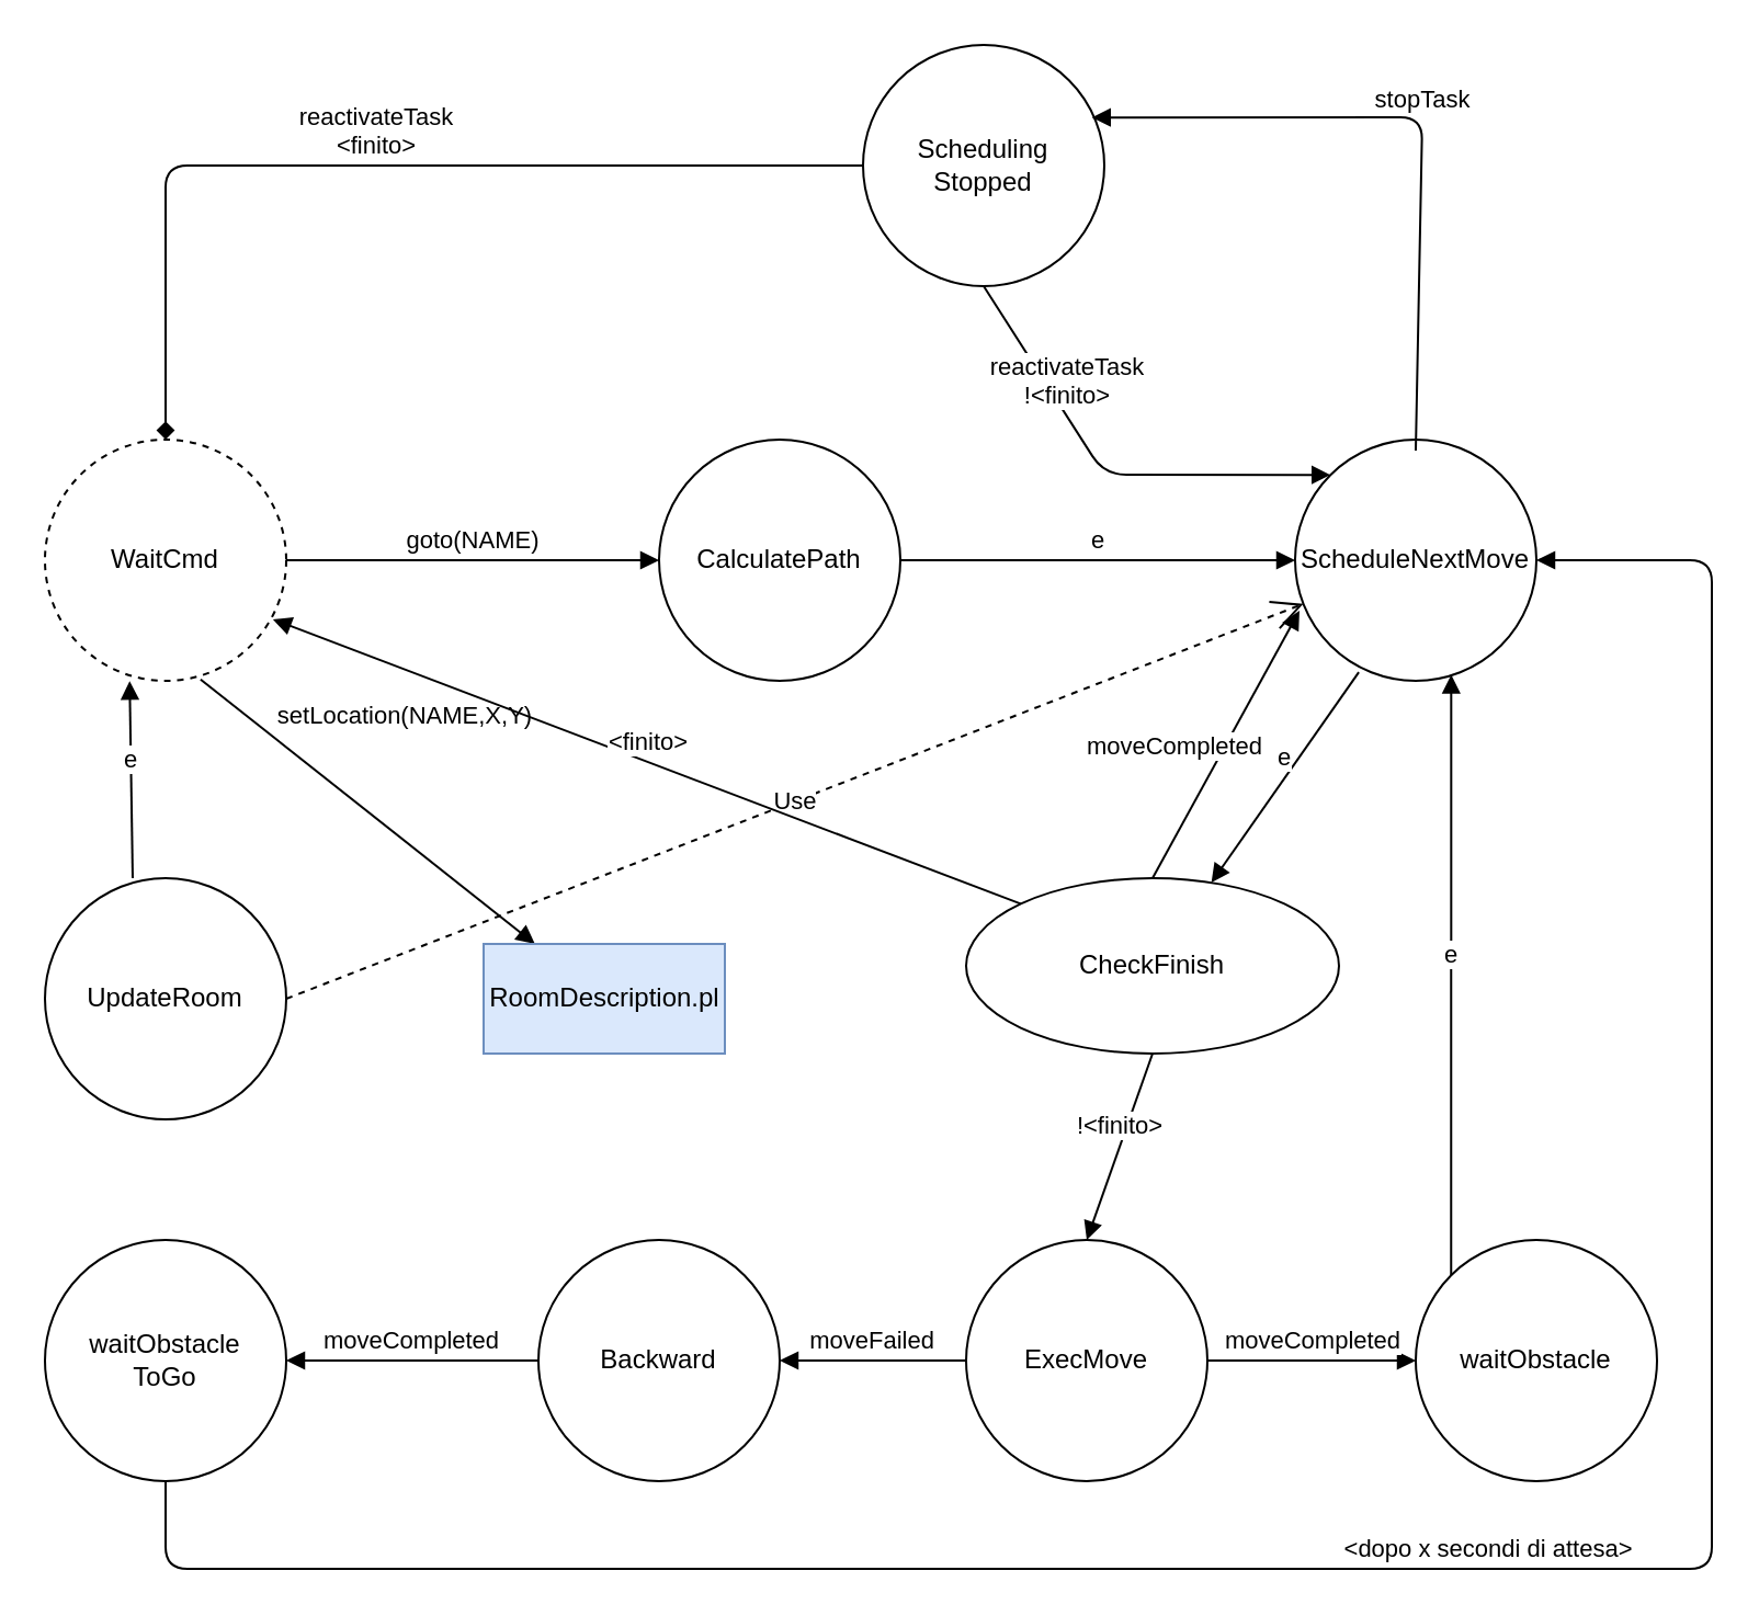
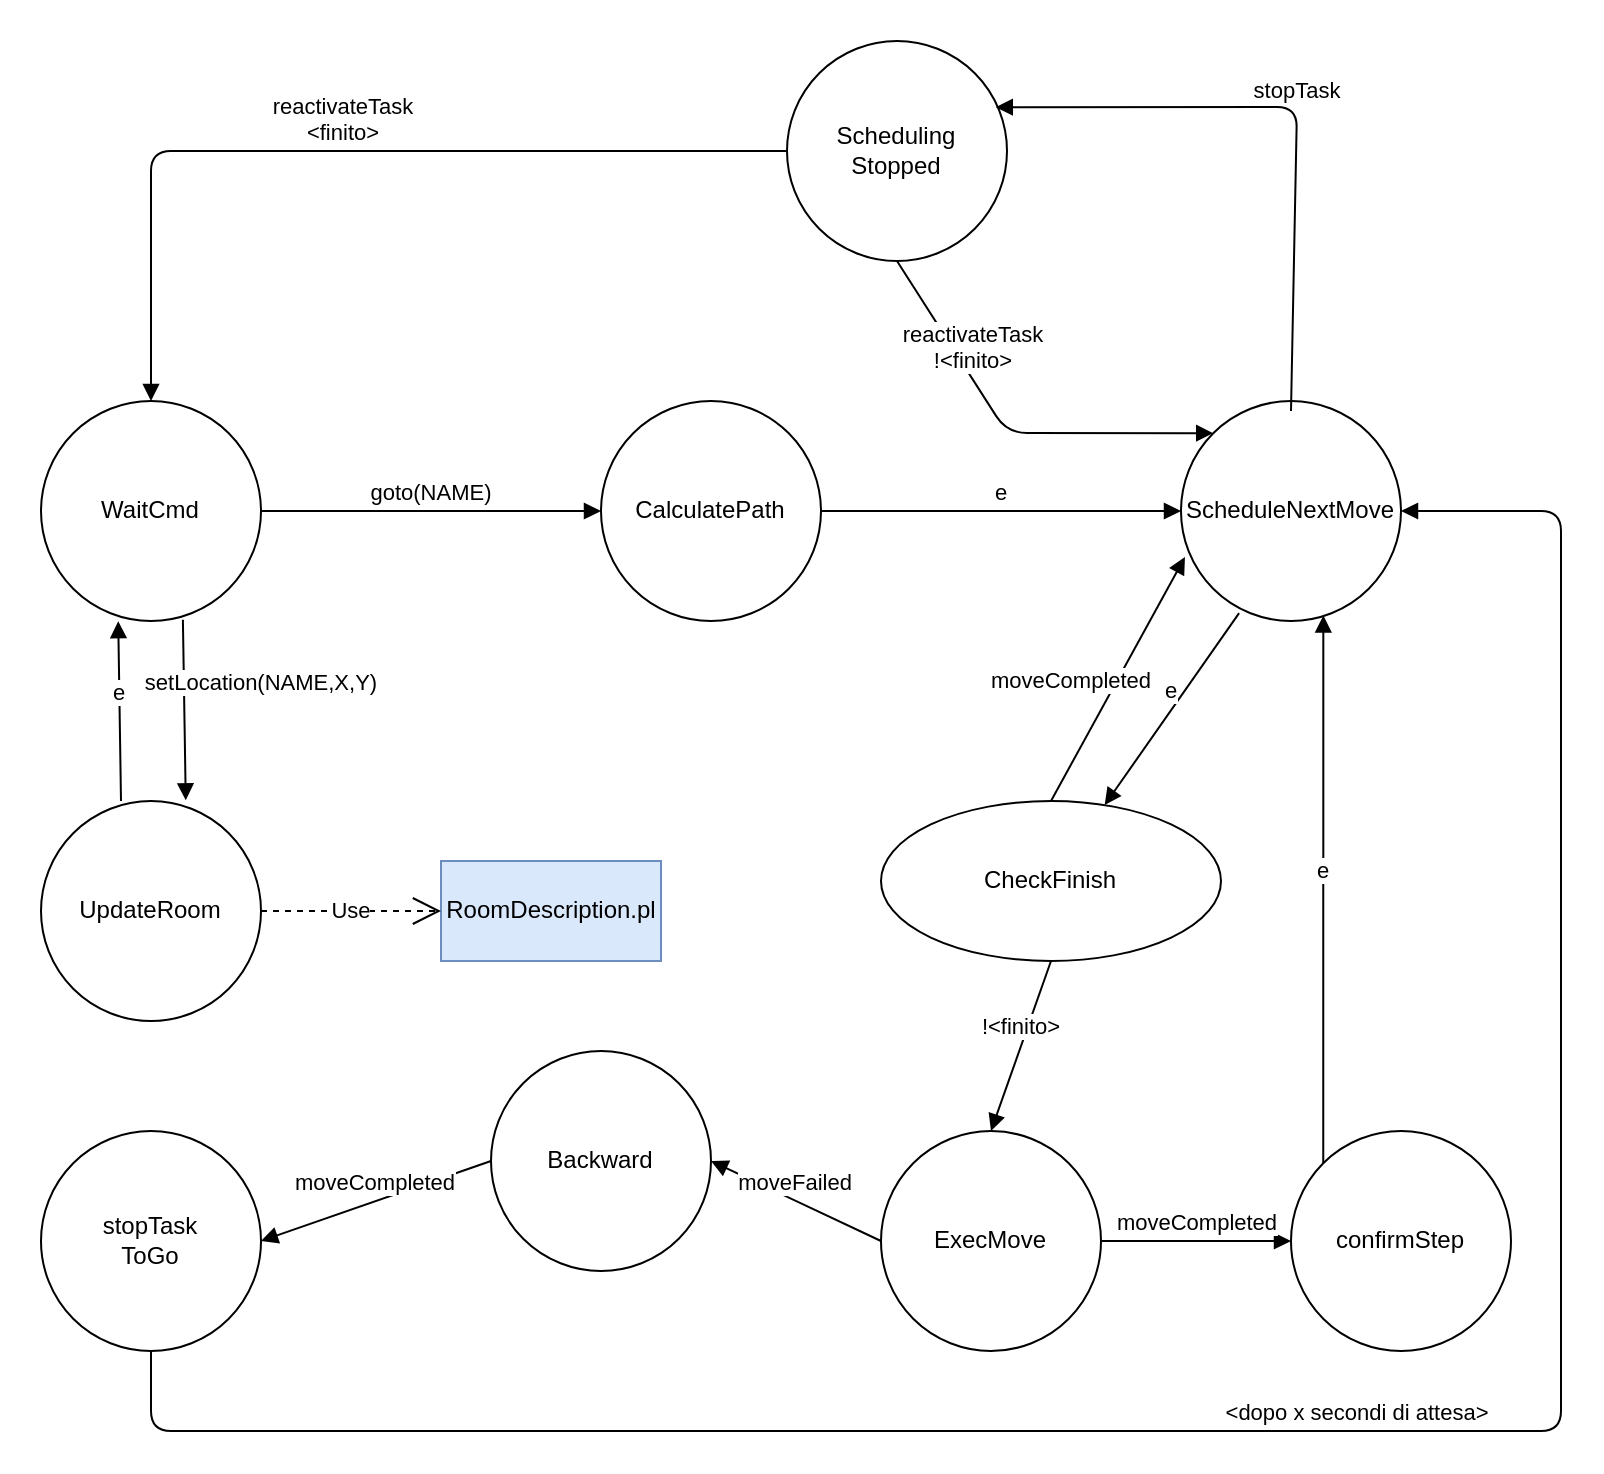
  <mxCell id="0" />
  <mxCell id="1" parent="0" />
- <mxCell id="2" value="WaitCmd" style="ellipse;whiteSpace=wrap;html=1;dashed=1;" vertex="1" parent="1"><mxGeometry x="20" y="200" width="110" height="110" as="geometry" /></mxCell>
+ <mxCell id="2" value="WaitCmd" style="ellipse;whiteSpace=wrap;html=1;" vertex="1" parent="1"><mxGeometry x="20" y="200" width="110" height="110" as="geometry" /></mxCell>
  <mxCell id="3" value="CalculatePath&lt;span style=&quot;font-family: &amp;#34;helvetica&amp;#34; , &amp;#34;arial&amp;#34; , sans-serif ; font-size: 0px ; white-space: nowrap&quot;&gt;%3CmxGraphModel%3E%3Croot%3E%3CmxCell%20id%3D%220%22%2F%3E%3CmxCell%20id%3D%221%22%20parent%3D%220%22%2F%3E%3CmxCell%20id%3D%222%22%20value%3D%22WaitCmd%22%20style%3D%22ellipse%3BwhiteSpace%3Dwrap%3Bhtml%3D1%3B%22%20vertex%3D%221%22%20parent%3D%221%22%3E%3CmxGeometry%20x%3D%2240%22%20y%3D%2240%22%20width%3D%22110%22%20height%3D%22110%22%20as%3D%22geometry%22%2F%3E%3C%2FmxCell%3E%3C%2Froot%3E%3C%2FmxGraphModel%3E&lt;/span&gt;" style="ellipse;whiteSpace=wrap;html=1;" vertex="1" parent="1"><mxGeometry x="300" y="200" width="110" height="110" as="geometry" /></mxCell>
  <mxCell id="4" value="ScheduleNextMove" style="ellipse;whiteSpace=wrap;html=1;" vertex="1" parent="1"><mxGeometry x="590" y="200" width="110" height="110" as="geometry" /></mxCell>
  <mxCell id="5" value="CheckFinish" style="ellipse;whiteSpace=wrap;html=1;" vertex="1" parent="1"><mxGeometry x="440" y="400" width="170" height="80" as="geometry" /></mxCell>
  <mxCell id="6" value="UpdateRoom" style="ellipse;whiteSpace=wrap;html=1;" vertex="1" parent="1"><mxGeometry x="20" y="400" width="110" height="110" as="geometry" /></mxCell>
  <mxCell id="7" value="goto(NAME)" style="html=1;verticalAlign=bottom;endArrow=block;entryX=0;entryY=0.5;entryDx=0;entryDy=0;" edge="1" parent="1" source="2" target="3"><mxGeometry width="80" relative="1" as="geometry"><mxPoint x="130" y="255" as="sourcePoint" /><mxPoint x="210" y="255" as="targetPoint" /></mxGeometry></mxCell>
  <mxCell id="8" value="e" style="html=1;verticalAlign=bottom;endArrow=block;" edge="1" parent="1" source="3" target="4"><mxGeometry width="80" relative="1" as="geometry"><mxPoint x="410" y="255" as="sourcePoint" /><mxPoint x="490" y="255" as="targetPoint" /></mxGeometry></mxCell>
  <mxCell id="9" value="e" style="html=1;verticalAlign=bottom;endArrow=block;exitX=0.264;exitY=0.964;exitDx=0;exitDy=0;exitPerimeter=0;" edge="1" parent="1" source="4" target="5"><mxGeometry width="80" relative="1" as="geometry"><mxPoint x="420" y="370" as="sourcePoint" /><mxPoint x="500" y="370" as="targetPoint" /></mxGeometry></mxCell>
  <mxCell id="10" value="moveCompleted" style="html=1;verticalAlign=bottom;endArrow=block;exitX=0.5;exitY=0;exitDx=0;exitDy=0;entryX=0.018;entryY=0.709;entryDx=0;entryDy=0;entryPerimeter=0;" edge="1" parent="1" source="5" target="4"><mxGeometry x="-0.291" y="16" width="80" relative="1" as="geometry"><mxPoint x="530" y="410" as="sourcePoint" /><mxPoint x="610" y="410" as="targetPoint" /><mxPoint as="offset" /></mxGeometry></mxCell>
- <mxCell id="11" value="setLocation(NAME,X,Y)" style="html=1;verticalAlign=bottom;endArrow=block;exitX=0.645;exitY=0.994;exitDx=0;exitDy=0;exitPerimeter=0;" edge="1" parent="1" source="2" target="13"><mxGeometry x="-0.086" y="38" width="80" relative="1" as="geometry"><mxPoint x="180" y="370" as="sourcePoint" /><mxPoint x="260" y="370" as="targetPoint" /><mxPoint as="offset" /></mxGeometry></mxCell>
+ <mxCell id="11" value="setLocation(NAME,X,Y)" style="html=1;verticalAlign=bottom;endArrow=block;exitX=0.645;exitY=0.994;exitDx=0;exitDy=0;exitPerimeter=0;entryX=0.658;entryY=-0.003;entryDx=0;entryDy=0;entryPerimeter=0;" edge="1" parent="1" source="2" target="6"><mxGeometry x="-0.086" y="38" width="80" relative="1" as="geometry"><mxPoint x="180" y="370" as="sourcePoint" /><mxPoint x="260" y="370" as="targetPoint" /><mxPoint as="offset" /></mxGeometry></mxCell>
  <mxCell id="12" value="e" style="html=1;verticalAlign=bottom;endArrow=block;entryX=0.351;entryY=1.001;entryDx=0;entryDy=0;entryPerimeter=0;" edge="1" parent="1" target="2"><mxGeometry width="80" relative="1" as="geometry"><mxPoint x="60" y="400" as="sourcePoint" /><mxPoint x="140" y="400" as="targetPoint" /></mxGeometry></mxCell>
  <mxCell id="13" value="RoomDescription.pl" style="html=1;fillColor=#dae8fc;strokeColor=#6c8ebf;" vertex="1" parent="1"><mxGeometry x="220" y="430" width="110" height="50" as="geometry" /></mxCell>
- <mxCell id="14" value="Use" style="endArrow=open;endSize=12;dashed=1;html=1;exitX=1;exitY=0.5;exitDx=0;exitDy=0;" edge="1" parent="1" source="6" target="4"><mxGeometry width="160" relative="1" as="geometry"><mxPoint x="427" y="440" as="sourcePoint" /><mxPoint x="427" y="380" as="targetPoint" /></mxGeometry></mxCell>
+ <mxCell id="14" value="Use" style="endArrow=open;endSize=12;dashed=1;html=1;exitX=1;exitY=0.5;exitDx=0;exitDy=0;entryX=0;entryY=0.5;entryDx=0;entryDy=0;" edge="1" parent="1" source="6" target="13"><mxGeometry width="160" relative="1" as="geometry"><mxPoint x="427" y="440" as="sourcePoint" /><mxPoint x="427" y="380" as="targetPoint" /></mxGeometry></mxCell>
  <mxCell id="15" value="Scheduling&lt;br&gt;Stopped" style="ellipse;whiteSpace=wrap;html=1;" vertex="1" parent="1"><mxGeometry x="393" y="20" width="110" height="110" as="geometry" /></mxCell>
  <mxCell id="16" value="stopTask" style="html=1;verticalAlign=bottom;endArrow=block;entryX=0.949;entryY=0.301;entryDx=0;entryDy=0;entryPerimeter=0;exitX=0.5;exitY=0.045;exitDx=0;exitDy=0;exitPerimeter=0;" edge="1" parent="1" source="4" target="15"><mxGeometry width="80" relative="1" as="geometry"><mxPoint x="645" y="195" as="sourcePoint" /><mxPoint x="710" y="145" as="targetPoint" /><Array as="points"><mxPoint x="648" y="53" /></Array></mxGeometry></mxCell>
- <mxCell id="17" value="&amp;lt;finito&amp;gt;" style="html=1;verticalAlign=bottom;endArrow=block;exitX=0;exitY=0;exitDx=0;exitDy=0;entryX=0.945;entryY=0.745;entryDx=0;entryDy=0;entryPerimeter=0;" edge="1" parent="1" source="5" target="2"><mxGeometry width="80" relative="1" as="geometry"><mxPoint x="300" y="525" as="sourcePoint" /><mxPoint x="380" y="525" as="targetPoint" /></mxGeometry></mxCell>
  <mxCell id="18" value="ExecMove" style="ellipse;whiteSpace=wrap;html=1;" vertex="1" parent="1"><mxGeometry x="440" y="565" width="110" height="110" as="geometry" /></mxCell>
  <mxCell id="19" value="!&amp;lt;finito&amp;gt;" style="html=1;verticalAlign=bottom;endArrow=block;exitX=0.5;exitY=1;exitDx=0;exitDy=0;entryX=0.5;entryY=0;entryDx=0;entryDy=0;" edge="1" parent="1" source="5" target="18"><mxGeometry width="80" relative="1" as="geometry"><mxPoint x="300" y="625" as="sourcePoint" /><mxPoint x="380" y="625" as="targetPoint" /></mxGeometry></mxCell>
- <mxCell id="20" value="waitObstacle" style="ellipse;whiteSpace=wrap;html=1;" vertex="1" parent="1"><mxGeometry x="645" y="565" width="110" height="110" as="geometry" /></mxCell>
+ <mxCell id="20" value="confirmStep" style="ellipse;whiteSpace=wrap;html=1;" vertex="1" parent="1"><mxGeometry x="645" y="565" width="110" height="110" as="geometry" /></mxCell>
  <mxCell id="21" value="moveCompleted" style="html=1;verticalAlign=bottom;endArrow=block;exitX=1;exitY=0.5;exitDx=0;exitDy=0;entryX=0;entryY=0.5;entryDx=0;entryDy=0;" edge="1" parent="1" source="18" target="20"><mxGeometry width="80" relative="1" as="geometry"><mxPoint x="480" y="715" as="sourcePoint" /><mxPoint x="560" y="715" as="targetPoint" /></mxGeometry></mxCell>
  <mxCell id="22" value="moveFailed" style="html=1;verticalAlign=bottom;endArrow=block;exitX=0;exitY=0.5;exitDx=0;exitDy=0;entryX=1;entryY=0.5;entryDx=0;entryDy=0;" edge="1" parent="1" source="18" target="23"><mxGeometry width="80" relative="1" as="geometry"><mxPoint x="300" y="665" as="sourcePoint" /><mxPoint x="350" y="620" as="targetPoint" /></mxGeometry></mxCell>
- <mxCell id="23" value="Backward" style="ellipse;whiteSpace=wrap;html=1;" vertex="1" parent="1"><mxGeometry x="245" y="565" width="110" height="110" as="geometry" /></mxCell>
- <mxCell id="24" value="waitObstacle&lt;br&gt;ToGo" style="ellipse;whiteSpace=wrap;html=1;" vertex="1" parent="1"><mxGeometry x="20" y="565" width="110" height="110" as="geometry" /></mxCell>
+ <mxCell id="23" value="Backward" style="ellipse;whiteSpace=wrap;html=1;" vertex="1" parent="1"><mxGeometry x="245" y="525" width="110" height="110" as="geometry" /></mxCell>
+ <mxCell id="24" value="stopTask&lt;br&gt;ToGo" style="ellipse;whiteSpace=wrap;html=1;" vertex="1" parent="1"><mxGeometry x="20" y="565" width="110" height="110" as="geometry" /></mxCell>
  <mxCell id="25" value="moveCompleted" style="html=1;verticalAlign=bottom;endArrow=block;exitX=0;exitY=0.5;exitDx=0;exitDy=0;entryX=1;entryY=0.5;entryDx=0;entryDy=0;" edge="1" parent="1" source="23" target="24"><mxGeometry width="80" relative="1" as="geometry"><mxPoint x="450" y="630" as="sourcePoint" /><mxPoint x="365" y="630" as="targetPoint" /></mxGeometry></mxCell>
  <mxCell id="26" value="e" style="html=1;verticalAlign=bottom;endArrow=block;exitX=0;exitY=0;exitDx=0;exitDy=0;entryX=0.647;entryY=0.975;entryDx=0;entryDy=0;entryPerimeter=0;" edge="1" parent="1" source="20" target="4"><mxGeometry width="80" relative="1" as="geometry"><mxPoint x="20" y="695" as="sourcePoint" /><mxPoint x="100" y="695" as="targetPoint" /></mxGeometry></mxCell>
  <mxCell id="27" value="&amp;lt;dopo x secondi di attesa&amp;gt;" style="html=1;verticalAlign=bottom;endArrow=block;exitX=0.5;exitY=1;exitDx=0;exitDy=0;entryX=1;entryY=0.5;entryDx=0;entryDy=0;" edge="1" parent="1" source="24" target="4"><mxGeometry width="80" relative="1" as="geometry"><mxPoint x="80" y="725" as="sourcePoint" /><mxPoint x="160" y="725" as="targetPoint" /><Array as="points"><mxPoint x="75" y="715" /><mxPoint x="780" y="715" /><mxPoint x="780" y="255" /></Array></mxGeometry></mxCell>
- <mxCell id="28" value="reactivateTask&lt;br&gt;&amp;lt;finito&amp;gt;" style="html=1;verticalAlign=bottom;endArrow=diamond;entryX=0.5;entryY=0;entryDx=0;entryDy=0;exitX=0;exitY=0.5;exitDx=0;exitDy=0;" edge="1" parent="1" source="15" target="2"><mxGeometry width="80" relative="1" as="geometry"><mxPoint x="448" y="125" as="sourcePoint" /><mxPoint x="98" y="745" as="targetPoint" /><Array as="points"><mxPoint x="75" y="75" /></Array></mxGeometry></mxCell>
+ <mxCell id="28" value="reactivateTask&lt;br&gt;&amp;lt;finito&amp;gt;" style="html=1;verticalAlign=bottom;endArrow=block;entryX=0.5;entryY=0;entryDx=0;entryDy=0;exitX=0;exitY=0.5;exitDx=0;exitDy=0;" edge="1" parent="1" source="15" target="2"><mxGeometry width="80" relative="1" as="geometry"><mxPoint x="448" y="125" as="sourcePoint" /><mxPoint x="98" y="745" as="targetPoint" /><Array as="points"><mxPoint x="75" y="75" /></Array></mxGeometry></mxCell>
  <mxCell id="29" value="reactivateTask&lt;br&gt;!&amp;lt;finito&amp;gt;" style="html=1;verticalAlign=bottom;endArrow=block;exitX=0.5;exitY=1;exitDx=0;exitDy=0;entryX=0;entryY=0;entryDx=0;entryDy=0;" edge="1" parent="1" source="15" target="4"><mxGeometry x="-0.313" width="80" relative="1" as="geometry"><mxPoint x="458" y="225" as="sourcePoint" /><mxPoint x="538" y="225" as="targetPoint" /><Array as="points"><mxPoint x="503" y="216" /></Array><mxPoint as="offset" /></mxGeometry></mxCell>
